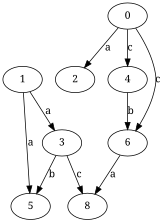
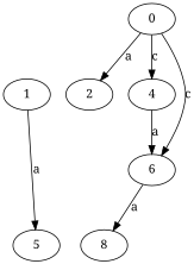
  strict digraph {
    fontname="Noto Serif"
    node [fontname="Noto Serif"]
    edge [fontname="Noto Serif"]
-   3
    5
    8
    0
    2
    4
    6
    1
-   3 -> 5 [label=b]
-   3 -> 8 [label=c]
    0 -> 2 [label=a]
    0 -> 4 [label=c]
    0 -> 6 [label=c]
-   4 -> 6 [label=b]
+   4 -> 6 [label=a]
    6 -> 8 [label=a]
-   1 -> 3 [label=a]
    1 -> 5 [label=a]
  }
